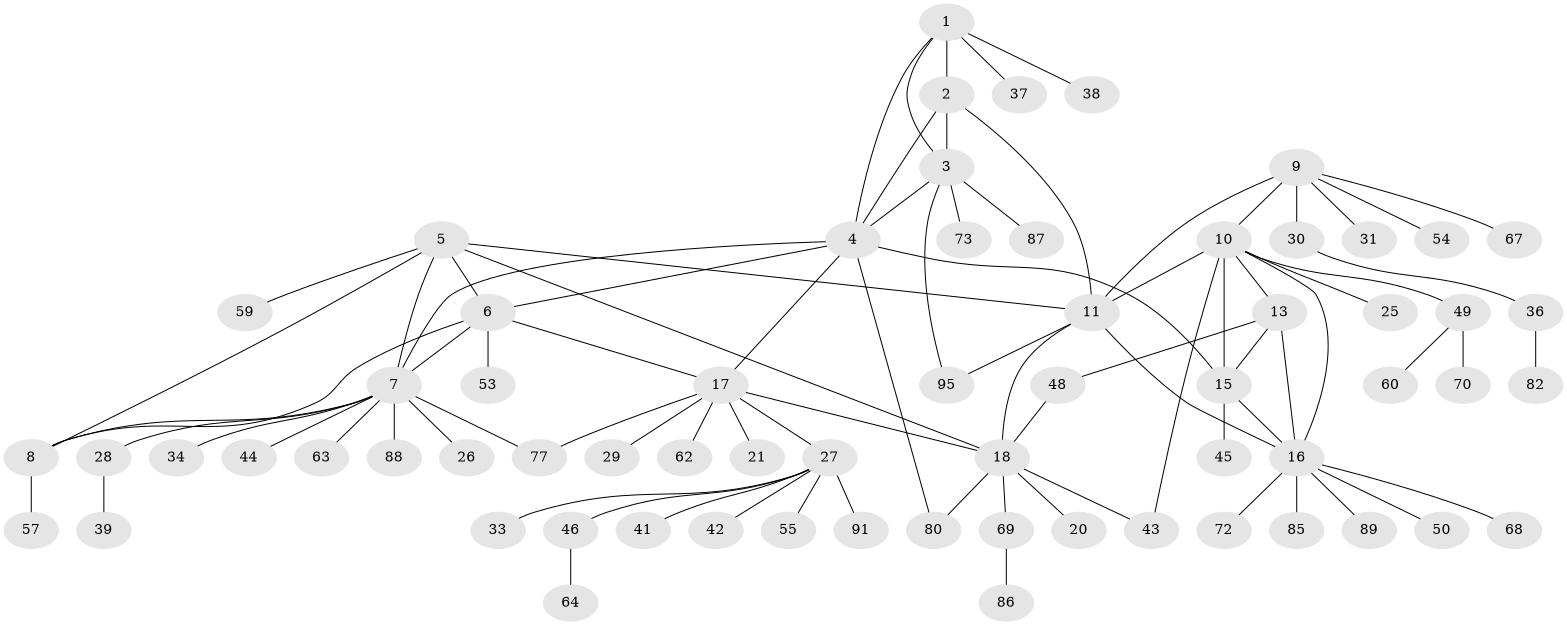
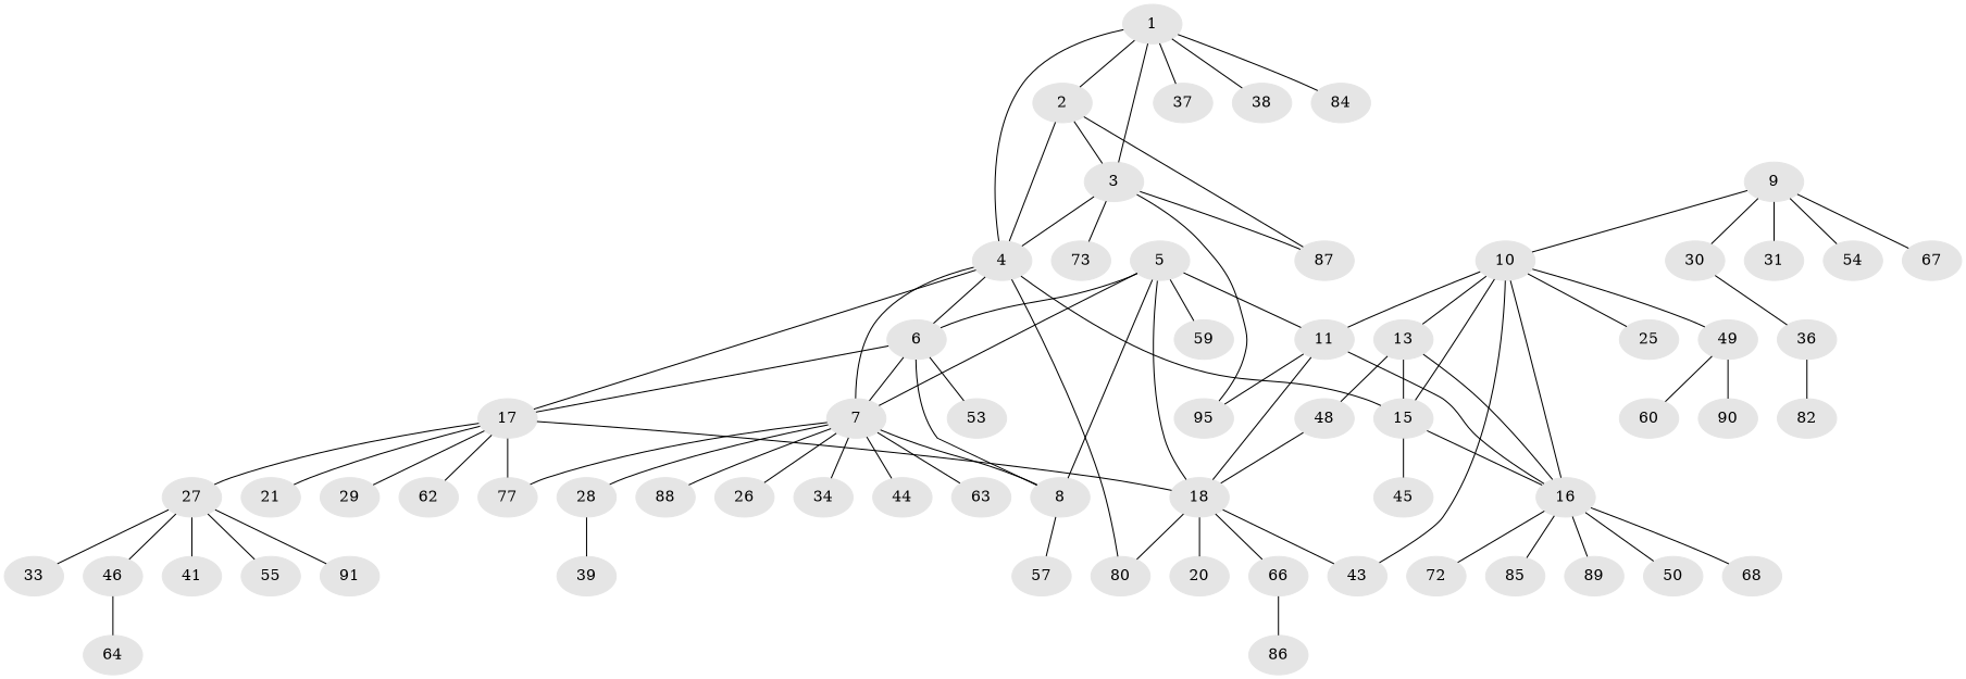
  graph {
    node [color=gray90 style=filled]
    1 [super="+35"]
    2 [super="+93"]
    3 [super="+23"]
    4 [super="+51"]
    37
    38
+   84
    11 [super="+12"]
    73
    87
    n11 [label=95]
    6 [super="+52"]
    7 [super="+32"]
    15 [super="+46"]
    17 [super="+19"]
    80
    18 [super="+56"]
    16 [super="+24"]
    8
    53
    26
    28
    34
    44
    63
    77
    88
    45
    21
    27 [super="+65"]
    29 [super="+81"]
    62
    5 [super="+50"]
    59
    57
    43 [super="+75"]
    20 [super="+69"]
-   66 [label=69]
+   66
    39 [super="+74"]
    9 [super="+47"]
    10 [super="+14"]
    30
    31
    54
    67
    13 [super="+71"]
    25
    49 [super="+55"]
    36
    48 [super="+83"]
    68
    72
    85
    89
    n55 [label=50]
    60
-   70 [super="+76"]
+   70 [super="+76" label=90]
    33
    n59 [label=46]
    41
-   42
    n62 [label=55]
    91
    86
    64
    82
    1 -- 2
    1 -- 3
    1 -- 4
    1 -- 37
    1 -- 38
+   1 -- 84
    2 -- 3
    2 -- 4
-   2 -- 11
+   2 -- 87
    3 -- 4
    3 -- 73
    3 -- 87
    3 -- n11
    4 -- 6
    4 -- 7
    4 -- 15
    4 -- 17
    4 -- 80
    11 -- n11
    11 -- 18
    11 -- 16
    6 -- 7
    6 -- 17
    6 -- 8
    6 -- 53
    7 -- 8
    7 -- 26
    7 -- 28
    7 -- 34
    7 -- 44
    7 -- 63
    7 -- 77
    7 -- 88
    15 -- 16
    15 -- 45
    17 -- 18 [weight=2]
    17 -- 77 [weight=2]
    17 -- 21
    17 -- 27
    17 -- 29
    17 -- 62
    18 -- 80
    18 -- 43
    18 -- 20
    18 -- 66
    16 -- 68
    16 -- 72
    16 -- 85
    16 -- 89
    16 -- n55
    8 -- 57
    28 -- 39
    27 -- 33
    27 -- n59
    27 -- 41
-   27 -- 42
    27 -- n62
    27 -- 91
    5 -- 11
    5 -- 6
    5 -- 7
    5 -- 18
    5 -- 8
    5 -- 59
    66 -- 86
-   9 -- 11 [weight=2]
    9 -- 10
    9 -- 30
    9 -- 31
    9 -- 54
    9 -- 67
    10 -- 11 [weight=2]
    10 -- 15
    10 -- 16
    10 -- 43
    10 -- 13
    10 -- 25
    10 -- 49
    30 -- 36
    13 -- 15
    13 -- 16
    13 -- 48
    49 -- 60
    49 -- 70
    36 -- 82
    48 -- 18
    n59 -- 64
  }
